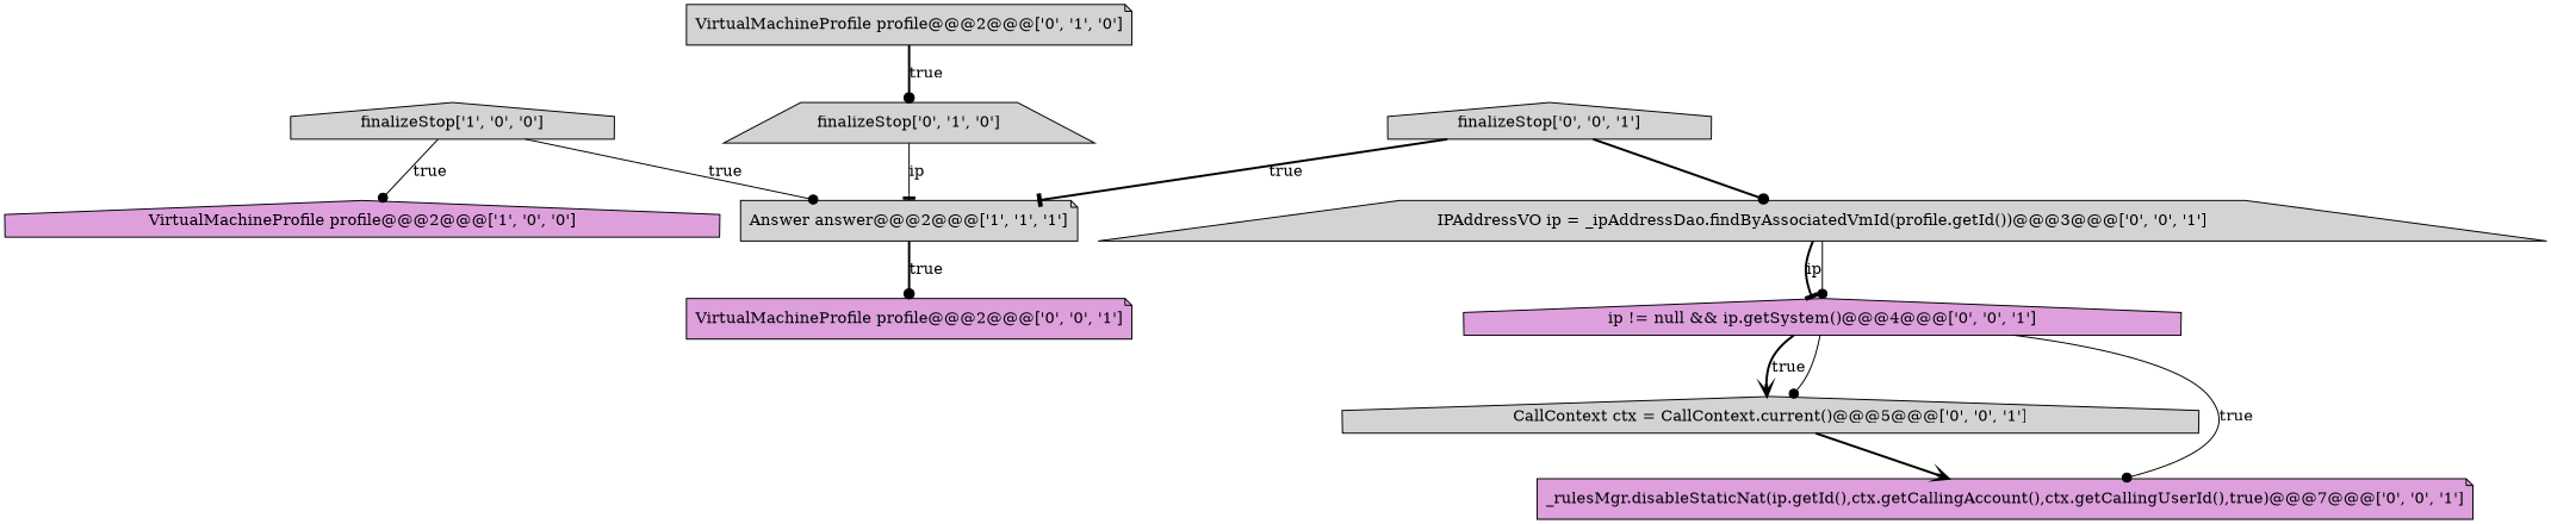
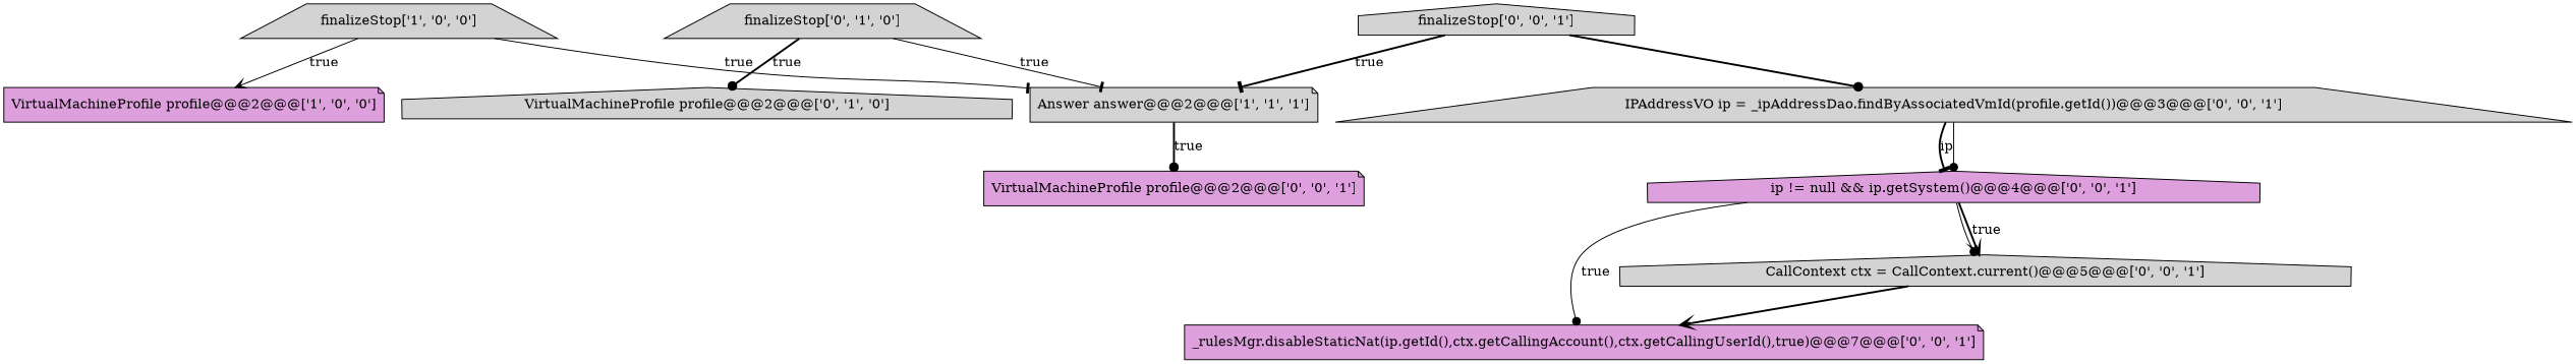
  digraph {
    node [fillcolor=lightgrey shape=house style=filled]
    edge [arrowhead=dot style=bold]
-   n1 [fillcolor=plum label="VirtualMachineProfile profile@@@2@@@['1', '0', '0']"]
+   n1 [fillcolor=plum label="VirtualMachineProfile profile@@@2@@@['1', '0', '0']" shape=note]
    n2 [fillcolor=plum label="ip != null && ip.getSystem()@@@4@@@['0', '0', '1']"]
    n3 [label="CallContext ctx = CallContext.current()@@@5@@@['0', '0', '1']"]
    n4 [fillcolor=plum label="_rulesMgr.disableStaticNat(ip.getId(),ctx.getCallingAccount(),ctx.getCallingUserId(),true)@@@7@@@['0', '0', '1']" shape=note]
    n5 [label="Answer answer@@@2@@@['1', '1', '1']" shape=note]
    n6 [fillcolor=plum label="VirtualMachineProfile profile@@@2@@@['0', '0', '1']" shape=note]
-   n7 [label="finalizeStop['1', '0', '0']"]
+   n7 [label="finalizeStop['1', '0', '0']" shape=trapezium]
    n8 [label="finalizeStop['0', '1', '0']" shape=trapezium]
-   n9 [label="VirtualMachineProfile profile@@@2@@@['0', '1', '0']" shape=note]
+   n9 [label="VirtualMachineProfile profile@@@2@@@['0', '1', '0']"]
    n10 [label="finalizeStop['0', '0', '1']"]
    n11 [label="IPAddressVO ip = _ipAddressDao.findByAssociatedVmId(profile.getId())@@@3@@@['0', '0', '1']" shape=trapezium]
    n2 -> n3 [arrowhead=vee label=true]
    n2 -> n3 [style=solid]
    n2 -> n4 [label=true style=solid]
    n3 -> n4 [arrowhead=vee]
    n5 -> n6 [label=true]
-   n7 -> n1 [label=true style=solid]
-   n7 -> n5 [label=true style=solid]
-   n8 -> n5 [arrowhead=tee label=ip style=solid]
-   n9 -> n8 [label=true]
+   n7 -> n1 [arrowhead=vee label=true style=solid]
+   n7 -> n5 [arrowhead=tee label=true style=solid]
+   n8 -> n5 [arrowhead=tee label=true style=solid]
+   n8 -> n9 [label=true]
    n10 -> n5 [arrowhead=tee label=true]
    n10 -> n11
    n11 -> n2 [arrowhead=tee label=ip]
    n11 -> n2 [style=solid]
  }
